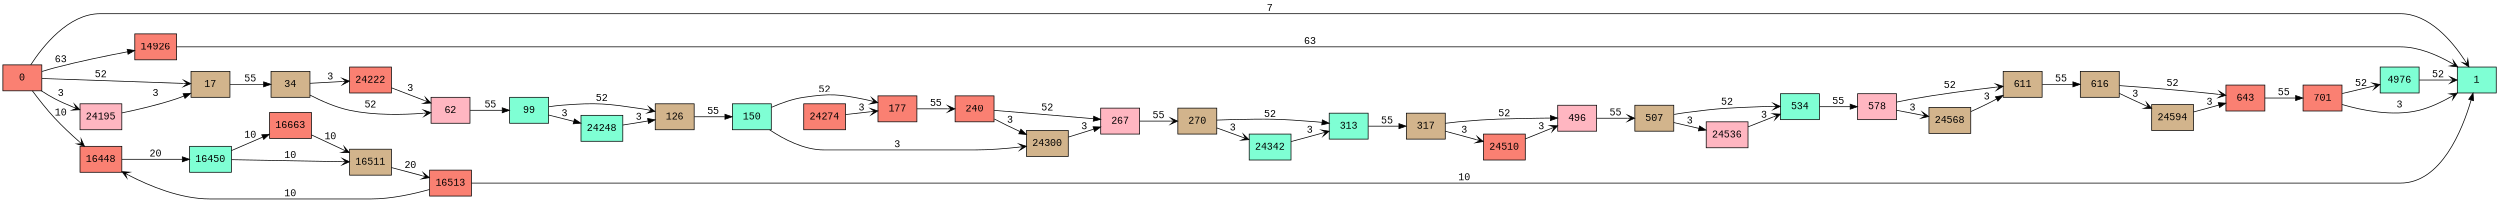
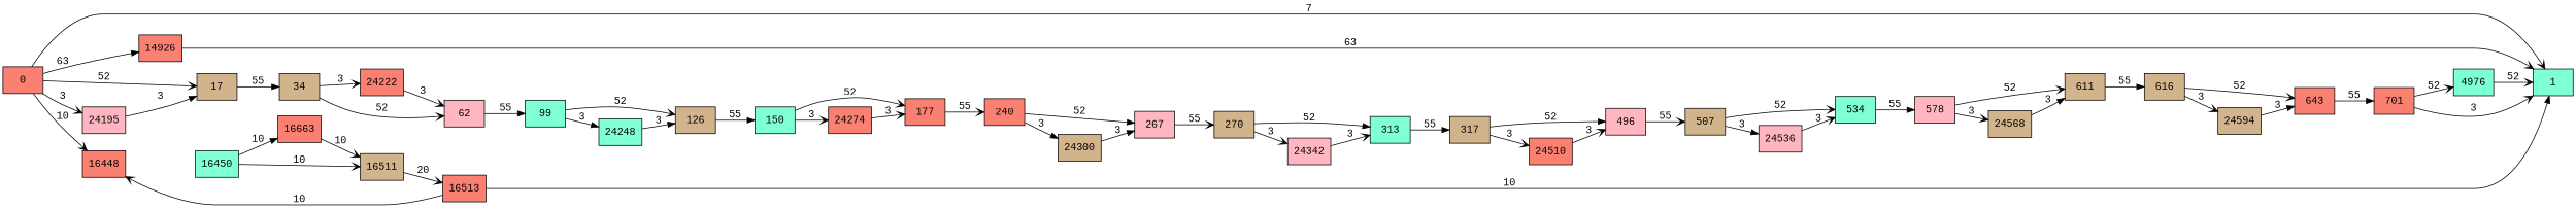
  digraph {
    fontname="Liberation Mono"
    rankdir=LR
    node [fillcolor=tan fontname="Liberation Mono" shape=rectangle style=filled]
    edge [arrowhead=vee fontname="Liberation Mono"]
    17
    34
    62 [fillcolor=lightpink]
    24222 [fillcolor=salmon]
    99 [fillcolor=aquamarine]
    126
    24248 [fillcolor=aquamarine]
    150 [fillcolor=aquamarine]
    177 [fillcolor=salmon]
    24274 [fillcolor=salmon]
    240 [fillcolor=salmon]
    267 [fillcolor=lightpink]
    24300
    270
    313 [fillcolor=aquamarine]
-   24342 [fillcolor=aquamarine]
+   24342 [fillcolor=lightpink]
    317
    496 [fillcolor=lightpink]
    24510 [fillcolor=salmon]
    507
    534 [fillcolor=aquamarine]
    24536 [fillcolor=lightpink]
    578 [fillcolor=lightpink]
    611
    24568
    616
    643 [fillcolor=salmon]
    24594
    701 [fillcolor=salmon]
    1 [fillcolor=aquamarine]
    4976 [fillcolor=aquamarine]
    14926 [fillcolor=salmon]
    16448 [fillcolor=salmon]
    16450 [fillcolor=aquamarine]
    16511
    16663 [fillcolor=salmon]
    16513 [fillcolor=salmon]
    24195 [fillcolor=lightpink]
    0 [fillcolor=salmon]
    17 -> 34 [arrowhead=normal label=55]
    34 -> 62 [label=52]
    34 -> 24222 [label=3]
    62 -> 99 [arrowhead=normal label=55]
    24222 -> 62 [label=3]
    99 -> 126 [label=52]
    99 -> 24248 [arrowhead=normal label=3]
    126 -> 150 [arrowhead=normal label=55]
    24248 -> 126 [arrowhead=normal label=3]
    150 -> 177 [label=52]
-   150 -> 24300 [label=3]
+   150 -> 24274 [label=3]
    177 -> 240 [label=55]
    24274 -> 177 [label=3]
    240 -> 267 [arrowhead=normal label=52]
    240 -> 24300 [arrowhead=normal label=3]
    267 -> 270 [label=55]
    24300 -> 267 [arrowhead=normal label=3]
    270 -> 313 [arrowhead=normal label=52]
    270 -> 24342 [label=3]
    313 -> 317 [arrowhead=normal label=55]
    24342 -> 313 [label=3]
    317 -> 496 [arrowhead=normal label=52]
    317 -> 24510 [label=3]
    496 -> 507 [label=55]
    24510 -> 496 [label=3]
    507 -> 534 [label=52]
    507 -> 24536 [arrowhead=normal label=3]
    534 -> 578 [arrowhead=normal label=55]
    24536 -> 534 [label=3]
    578 -> 611 [label=52]
    578 -> 24568 [label=3]
    611 -> 616 [arrowhead=normal label=55]
    24568 -> 611 [arrowhead=normal label=3]
    616 -> 643 [label=52]
    616 -> 24594 [label=3]
    643 -> 701 [arrowhead=normal label=55]
    24594 -> 643 [arrowhead=normal label=3]
    701 -> 1 [label=3]
    701 -> 4976 [label=52]
    4976 -> 1 [label=52]
    14926 -> 1 [label=63]
-   16448 -> 16450 [arrowhead=normal label=20]
    16450 -> 16511 [label=10]
    16450 -> 16663 [arrowhead=normal label=10]
    16511 -> 16513 [label=20]
    16663 -> 16511 [label=10]
    16513 -> 1 [arrowhead=normal label=10]
    16513 -> 16448 [label=10]
    24195 -> 17 [arrowhead=normal label=3]
    0 -> 17 [label=52]
    0 -> 1 [label=7]
    0 -> 14926 [arrowhead=normal label=63]
    0 -> 16448 [label=10]
    0 -> 24195 [label=3]
  }
